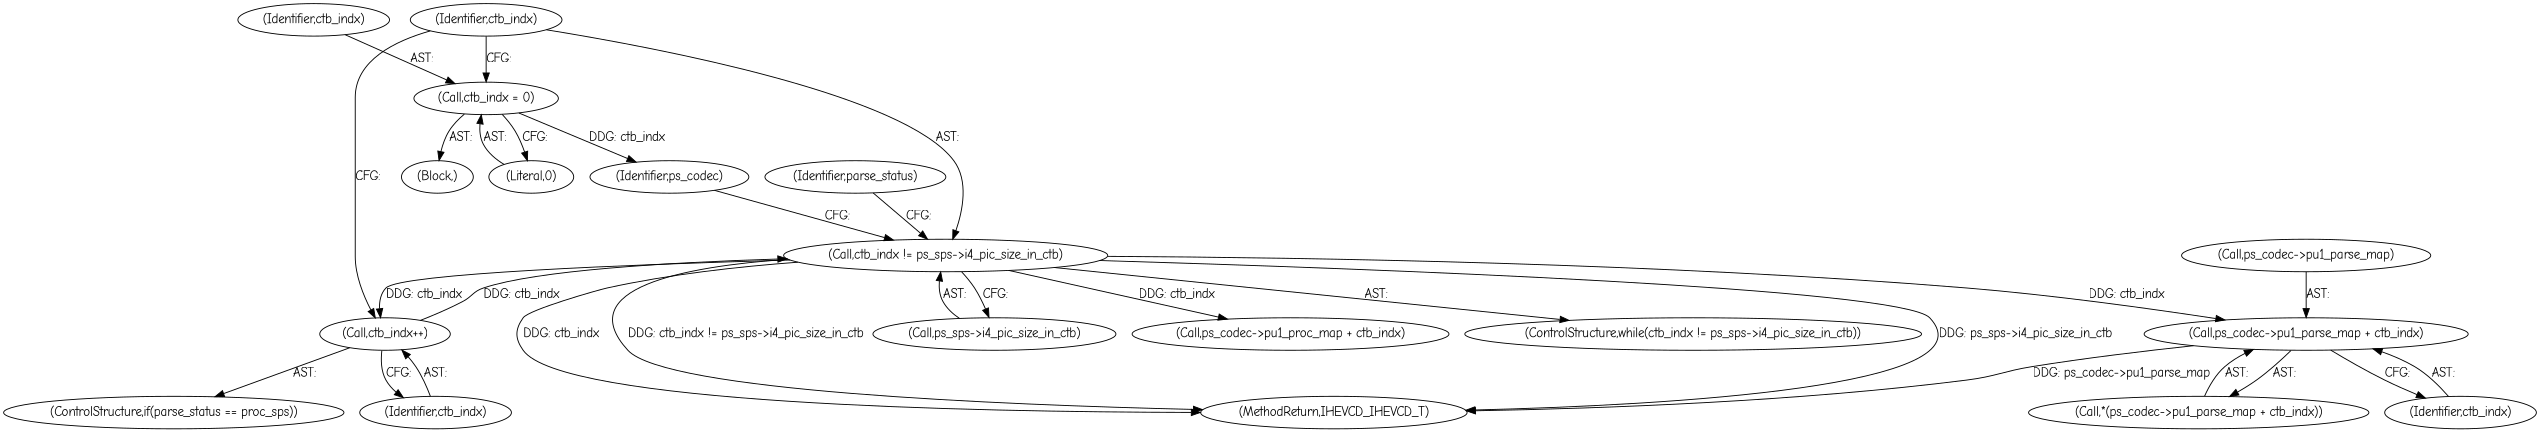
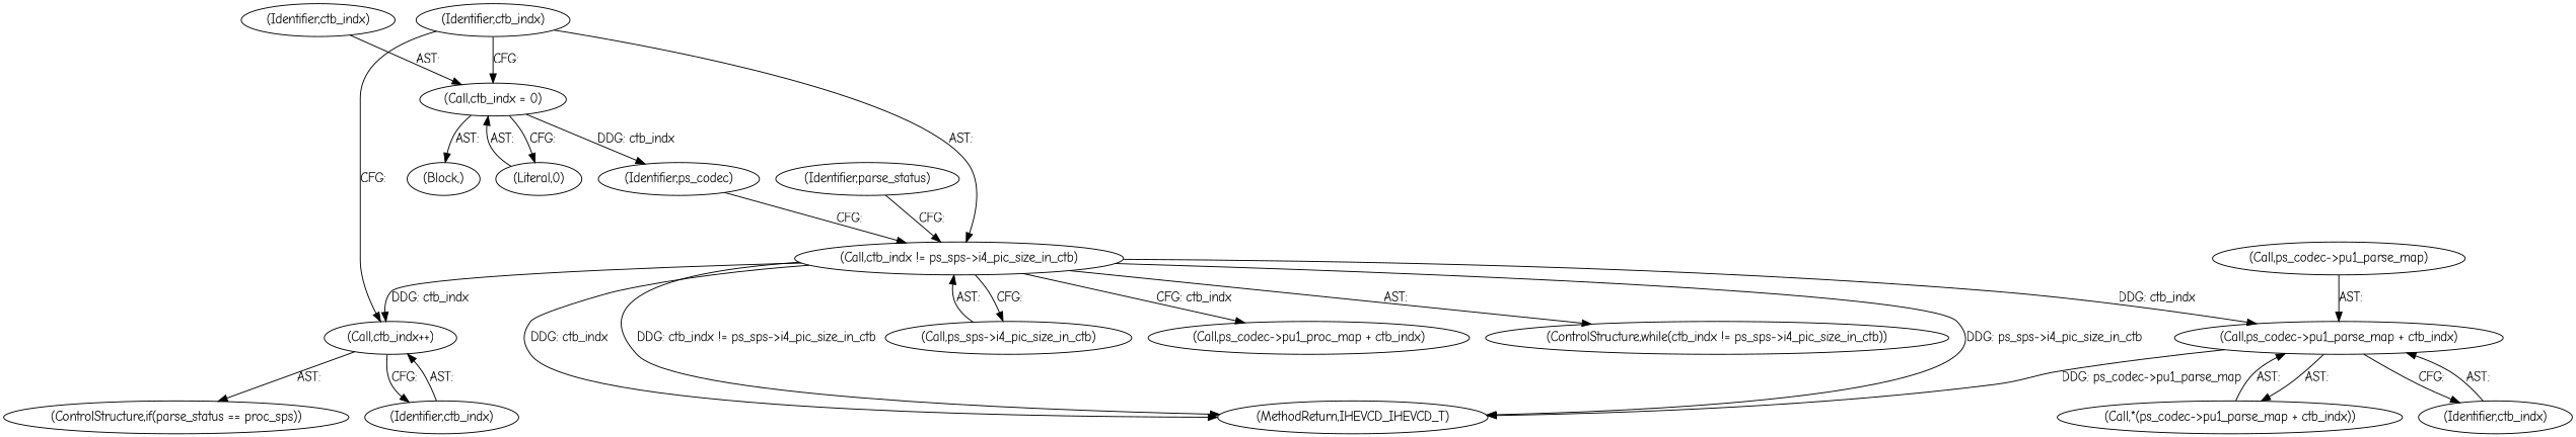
  digraph {
    fontname="Comic Neue"
    node [fontname="Comic Neue"]
    edge [fontname="Comic Neue"]
    n1 [label="(Call,ps_codec->pu1_parse_map + ctb_indx)"]
    n2 [label="(Identifier,ctb_indx)"]
    n3 [label="(Call,*(ps_codec->pu1_parse_map + ctb_indx))"]
    n4 [label="(MethodReturn,IHEVCD_IHEVCD_T)"]
    n5 [label="(Call,ctb_indx != ps_sps->i4_pic_size_in_ctb)"]
    n6 [label="(Call,ctb_indx++)"]
    n7 [label="(Call,ps_sps->i4_pic_size_in_ctb)"]
    n8 [label="(Call,ps_codec->pu1_proc_map + ctb_indx)"]
    n9 [label="(ControlStructure,while(ctb_indx != ps_sps->i4_pic_size_in_ctb))"]
    n10 [label="(ControlStructure,if(parse_status == proc_sps))"]
    n11 [label="(Identifier,ctb_indx)"]
    n12 [label="(Call,ctb_indx = 0)"]
    n13 [label="(Literal,0)"]
    n14 [label="(Block,)"]
    n15 [label="(Identifier,ps_codec)"]
    n16 [label="(Identifier,parse_status)"]
    n17 [label="(Call,ps_codec->pu1_parse_map)"]
    n18 [label="(Identifier,ctb_indx)"]
    n19 [label="(Identifier,ctb_indx)"]
    n1 -> n2 [label="CFG: "]
    n1 -> n3 [label="AST: "]
    n1 -> n4 [label="DDG: ps_codec->pu1_parse_map"]
    n2 -> n1 [label="AST: "]
    n3 -> n1 [label="AST: "]
    n5 -> n1 [label="DDG: ctb_indx"]
    n5 -> n4 [label="DDG: ctb_indx"]
    n5 -> n4 [label="DDG: ps_sps->i4_pic_size_in_ctb"]
    n5 -> n4 [label="DDG: ctb_indx != ps_sps->i4_pic_size_in_ctb"]
    n5 -> n6 [label="DDG: ctb_indx"]
    n5 -> n7 [label="CFG: "]
-   n5 -> n8 [label="DDG: ctb_indx"]
+   n5 -> n8 [label="CFG: ctb_indx"]
    n5 -> n9 [label="AST: "]
-   n6 -> n5 [label="DDG: ctb_indx"]
    n6 -> n10 [label="AST: "]
    n6 -> n11 [label="CFG: "]
    n7 -> n5 [label="AST: "]
    n11 -> n6 [label="AST: "]
    n12 -> n13 [label="CFG: "]
    n12 -> n14 [label="AST: "]
    n12 -> n15 [label="DDG: ctb_indx"]
    n13 -> n12 [label="AST: "]
    n15 -> n5 [label="CFG: "]
    n16 -> n5 [label="CFG: "]
    n17 -> n1 [label="AST: "]
    n18 -> n12 [label="AST: "]
    n19 -> n5 [label="AST: "]
    n19 -> n6 [label="CFG: "]
    n19 -> n12 [label="CFG: "]
  }
